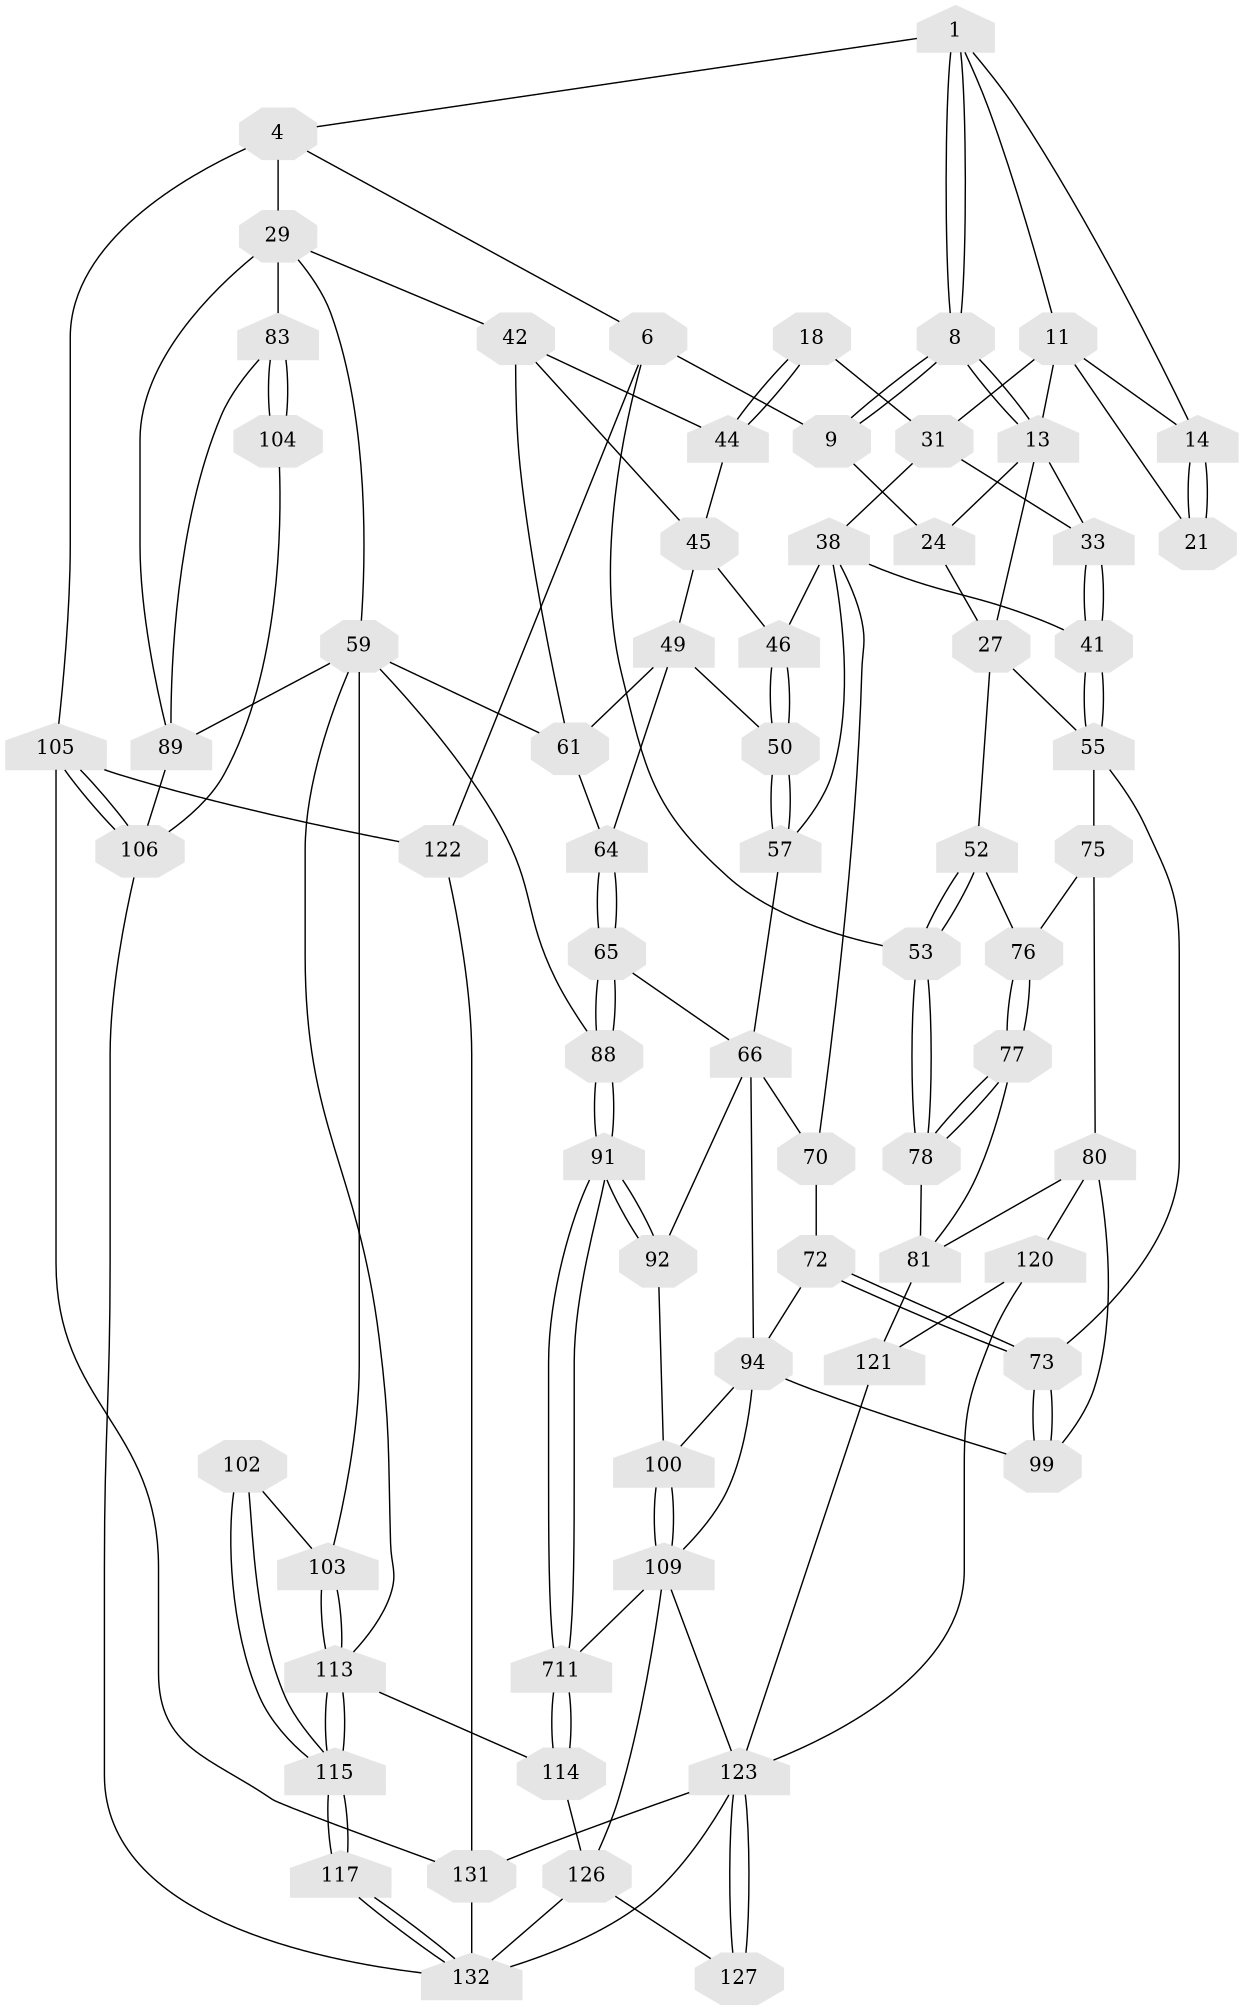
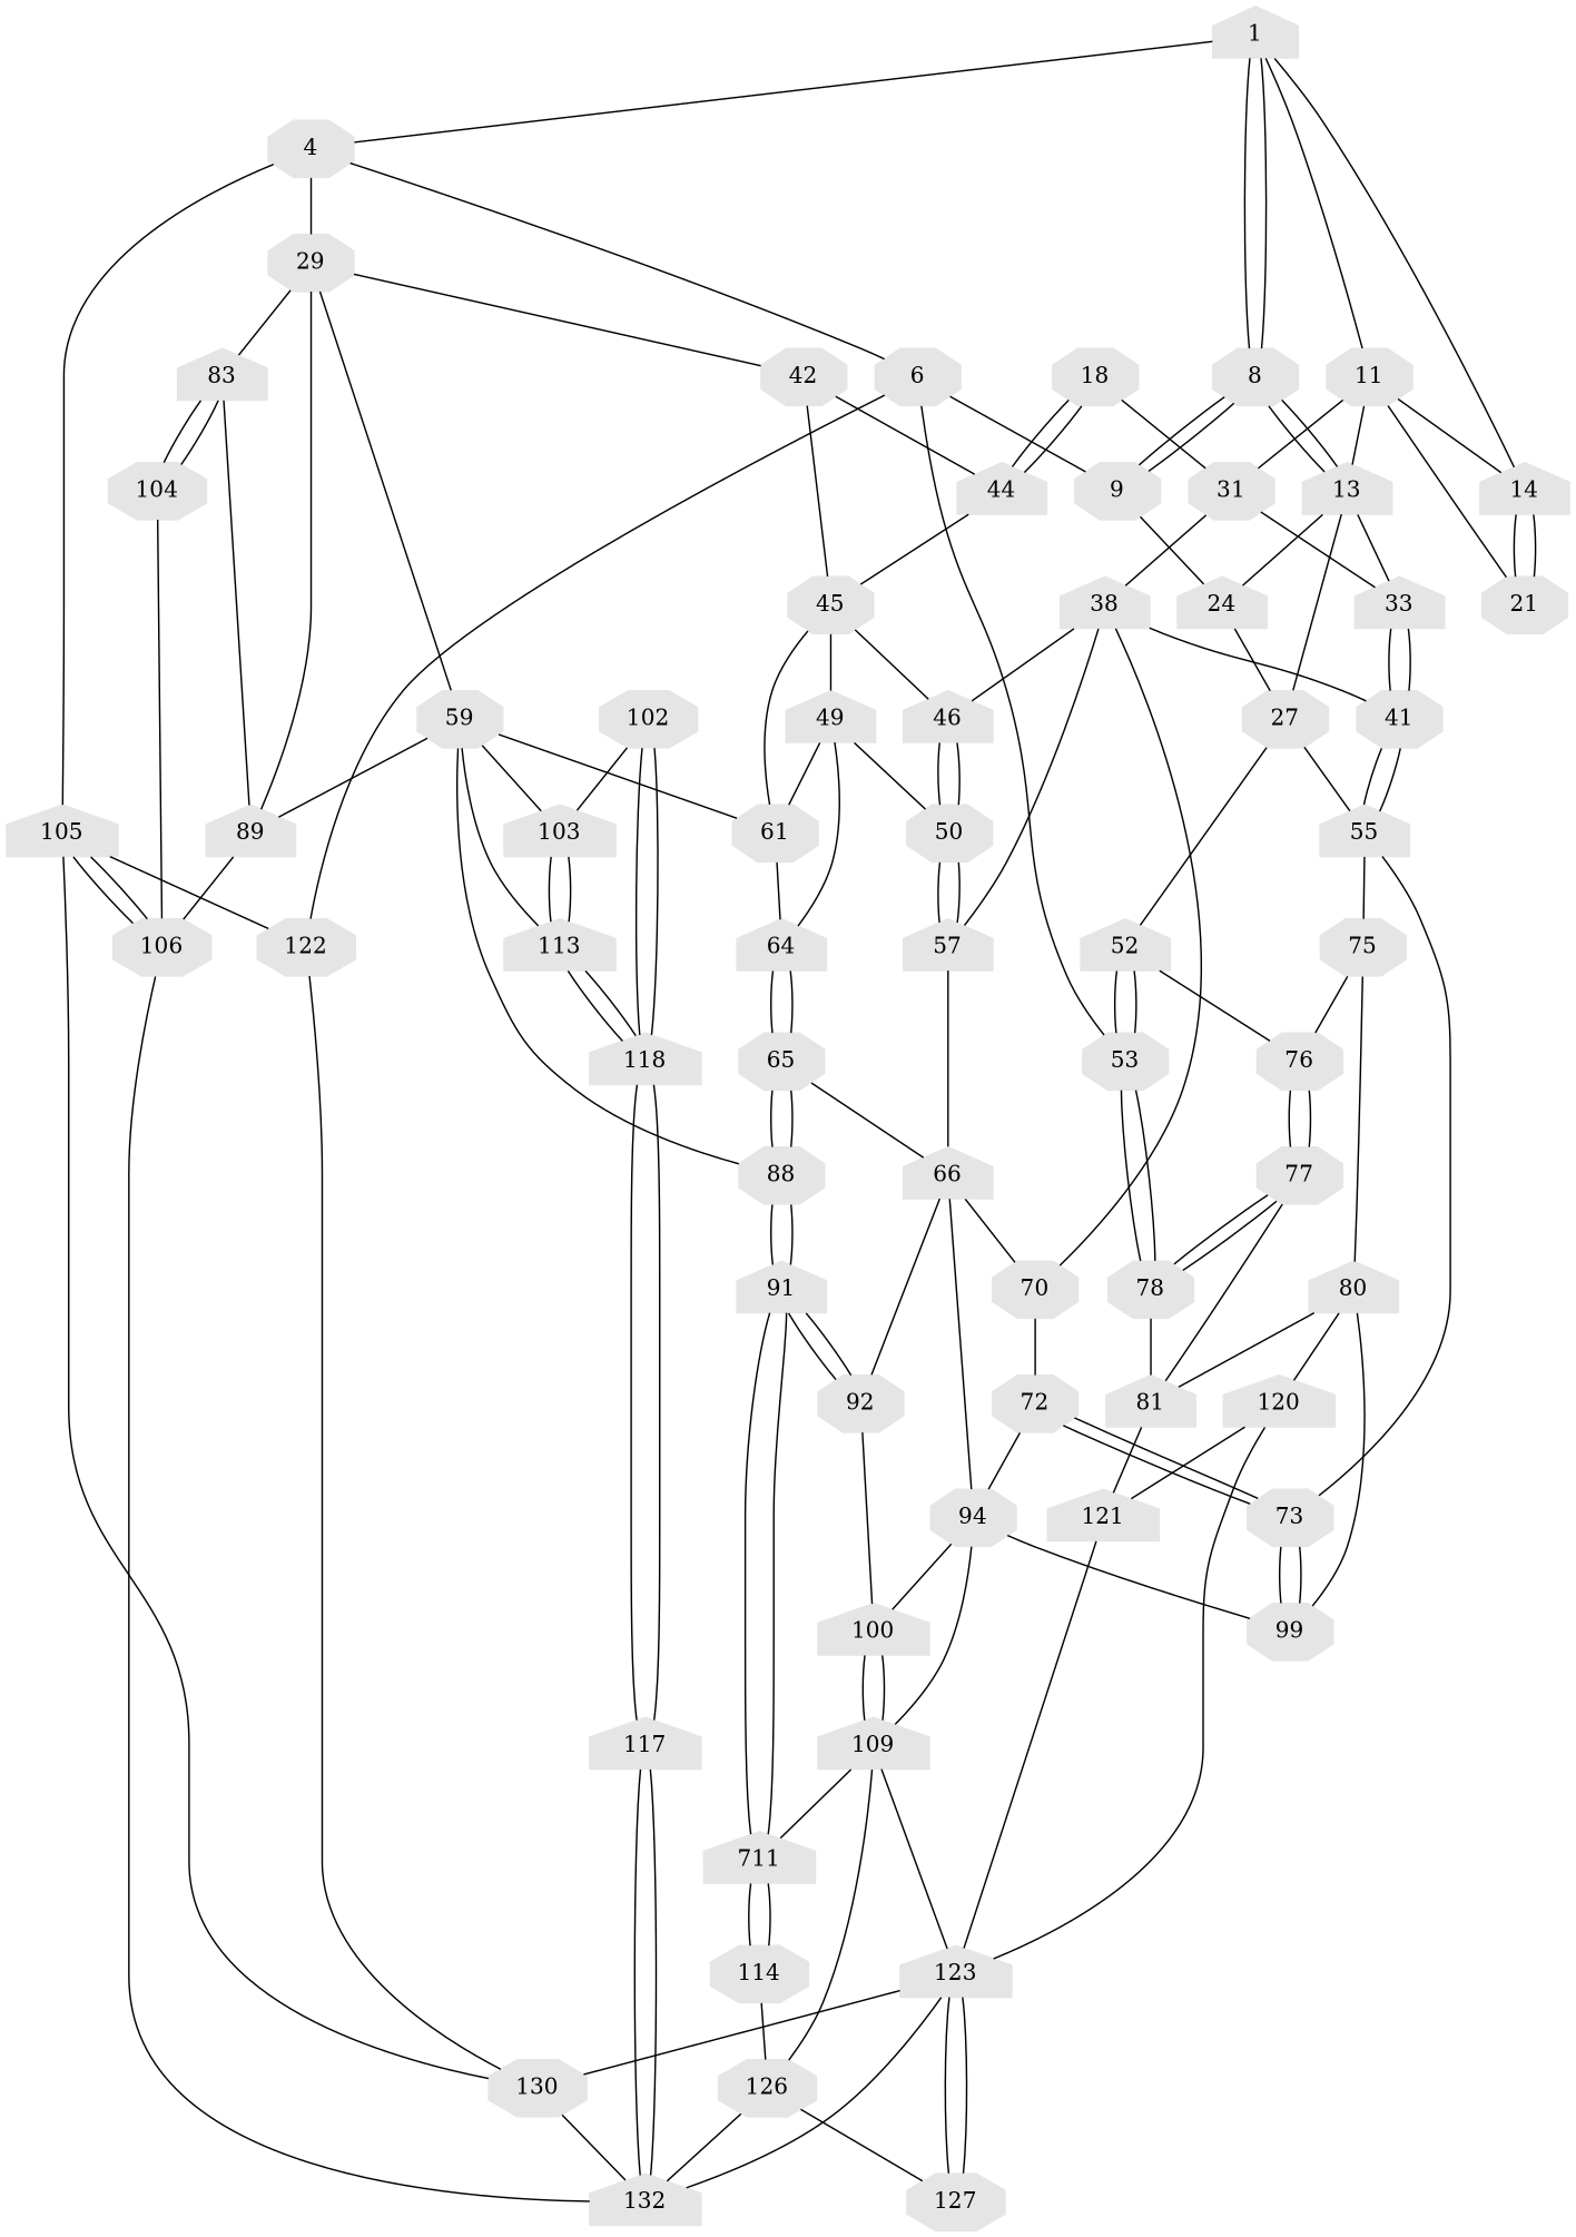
  graph {
    node [color=gray90 shape=octagon style=filled]
    1 [shape=house super="+2"]
    4 [super="+5+15"]
    8
    11 [super="+12"]
    14 [shape=house]
    6 [super="+23+7"]
    29 [super="+30+34"]
    105 [shape=house]
    9 [super="+10"]
    13 [shape=house super="+26"]
    21
    31 [super="+37+32"]
    53
    122
    42 [super="+43"]
    59 [super="+96+60"]
    83 [shape=house super="+84"]
    89 [shape=house super="+95"]
    106 [super="+136+107"]
-   130 [super="+131" label=131]
+   130 [super="+131"]
    24 [shape=house]
    27 [super="+28+54"]
    78
    33 [shape=house]
    38 [shape=house super="+39"]
    52 [shape=house]
    55 [shape=house super="+74+56"]
    41
    18 [super="+19"]
    44 [shape=house]
    45 [super="+47"]
    76
    73
    75 [super="+79"]
    61 [super="+62"]
    88
    103 [shape=house]
    113 [shape=house]
    104
    46 [shape=house]
    57 [shape=house]
    70 [super="+71"]
    50
    66 [shape=house super="+67+82"]
    72
    49 [shape=house super="+63"]
    64 [shape=house]
    65
    77
    81 [shape=house super="+118"]
    99
    80 [shape=house super="+101"]
    92
    94 [super="+97"]
    91 [shape=house]
    102
-   115 [shape=house]
+   115 [shape=house label=118]
    100 [shape=house]
    109 [shape=house super="+112+110"]
    120 [shape=house]
    121 [shape=house]
    123 [shape=house super="+124"]
    n63 [label=711 shape=house]
    132 [shape=house super="+133+138"]
    114
    126 [super="+128"]
    117 [shape=house]
    127
    1 -- 4
    1 -- 8
    1 -- 8
    1 -- 11
    1 -- 14
    4 -- 6
    4 -- 29 [weight=3]
    4 -- 105
    8 -- 9
    8 -- 9
    8 -- 13
    8 -- 13
    11 -- 14
    11 -- 13
    11 -- 21
    11 -- 31
    14 -- 21
    14 -- 21
    6 -- 9 [weight=2]
    6 -- 53
    6 -- 122
    29 -- 42
    29 -- 59
    29 -- 83 [weight=3]
    29 -- 89
    105 -- 122
    105 -- 106
    105 -- 106
    105 -- 130
    9 -- 24
    13 -- 24
    13 -- 27
    13 -- 33
    31 -- 33
    31 -- 38
    53 -- 78
    53 -- 78
    122 -- 130
    42 -- 44
    42 -- 45
    59 -- 89
    59 -- 61
    59 -- 88
    59 -- 103
    59 -- 113
    83 -- 89
    83 -- 104 [weight=2]
    83 -- 104
    89 -- 106
    106 -- 132
    130 -- 132 [weight=2]
    24 -- 27
    27 -- 52
    27 -- 55
    78 -- 81
    33 -- 41
    33 -- 41
    38 -- 41
    38 -- 46
    38 -- 57
    38 -- 70
    52 -- 53
    52 -- 53
    52 -- 76
    55 -- 73
    55 -- 75 [weight=2]
    41 -- 55
    41 -- 55
    18 -- 31 [weight=2]
    18 -- 44
    18 -- 44
    44 -- 45
-   42 -- 61
+   45 -- 61
    45 -- 46
    45 -- 49
    76 -- 77
    76 -- 77
    73 -- 99
    73 -- 99
    75 -- 76
    75 -- 80
    61 -- 64
    88 -- 91
    88 -- 91
    103 -- 113
    103 -- 113
    113 -- 115
    113 -- 115
-   113 -- 114
    104 -- 106
    46 -- 50
    46 -- 50
    57 -- 66
    70 -- 72
    50 -- 57
    50 -- 57
    66 -- 70 [weight=2]
    66 -- 92
    66 -- 94
    72 -- 73
    72 -- 73
    72 -- 94
    49 -- 61
    49 -- 50
    49 -- 64
    64 -- 65
    64 -- 65
    65 -- 88
    65 -- 88
    65 -- 66
    77 -- 78
    77 -- 78
    77 -- 81
    81 -- 121
    80 -- 81
    80 -- 99
    80 -- 120
    92 -- 100
    94 -- 99
    94 -- 100
    94 -- 109
    91 -- 92
    91 -- 92
    91 -- n63
    91 -- n63
    102 -- 103
    102 -- 115
    102 -- 115
    115 -- 117
    115 -- 117
    100 -- 109
    100 -- 109
    109 -- 123
    109 -- n63
    109 -- 126
    120 -- 121
    120 -- 123
    121 -- 123
    123 -- 130 [weight=2]
    123 -- 132
    123 -- 127 [weight=2]
    123 -- 127
    n63 -- 114
    n63 -- 114
    114 -- 126
    126 -- 132
    126 -- 127
    117 -- 132
    117 -- 132
  }
